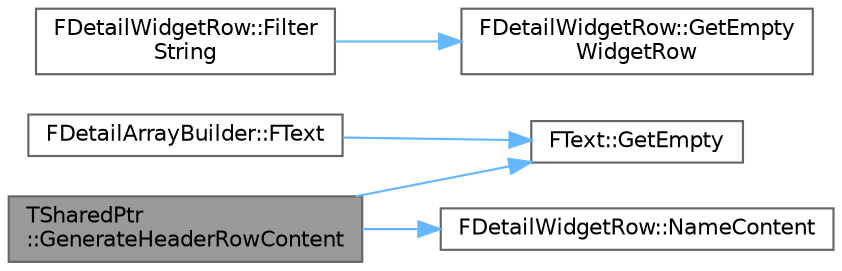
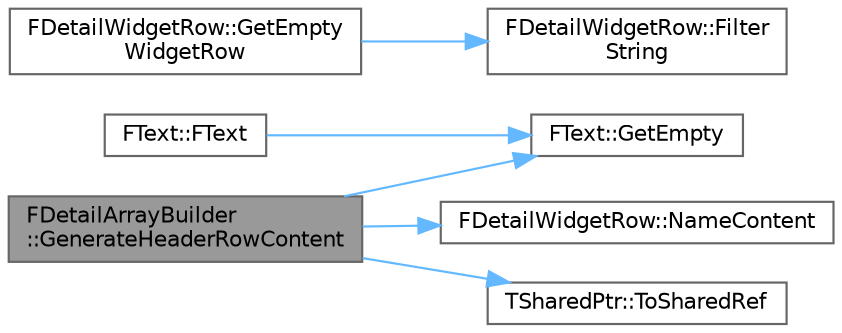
  digraph {
    rankdir=LR
    node [color=grey40 fillcolor=white fontname=Helvetica fontsize=10 shape=box style=filled]
    edge [color=steelblue1 fontname=Helvetica fontsize=10 labelfontname=Helvetica labelfontsize=10 style=solid]
-   n1 [color=gray40 fillcolor=grey60 fontcolor=black height=0.2 label="TSharedPtr\l::GenerateHeaderRowContent" width=0.4]
+   n1 [color=gray40 fillcolor=grey60 fontcolor=black height=0.2 label="FDetailArrayBuilder\l::GenerateHeaderRowContent" width=0.4]
    n2 [height=0.2 label="FText::GetEmpty" width=0.4]
    n3 [height=0.2 label="FDetailWidgetRow::NameContent" width=0.4]
+   n4 [height=0.2 label="TSharedPtr::ToSharedRef" width=0.4]
    n5 [height=0.2 label="FDetailWidgetRow::Filter\lString" width=0.4]
    n6 [height=0.2 label="FDetailWidgetRow::GetEmpty\lWidgetRow" width=0.4]
-   n7 [height=0.2 label="FDetailArrayBuilder::FText" width=0.4]
+   n7 [height=0.2 label="FText::FText" width=0.4]
    n1 -> n2
    n1 -> n3
-   n5 -> n6
+   n1 -> n4
+   n6 -> n5
    n7 -> n2
  }
